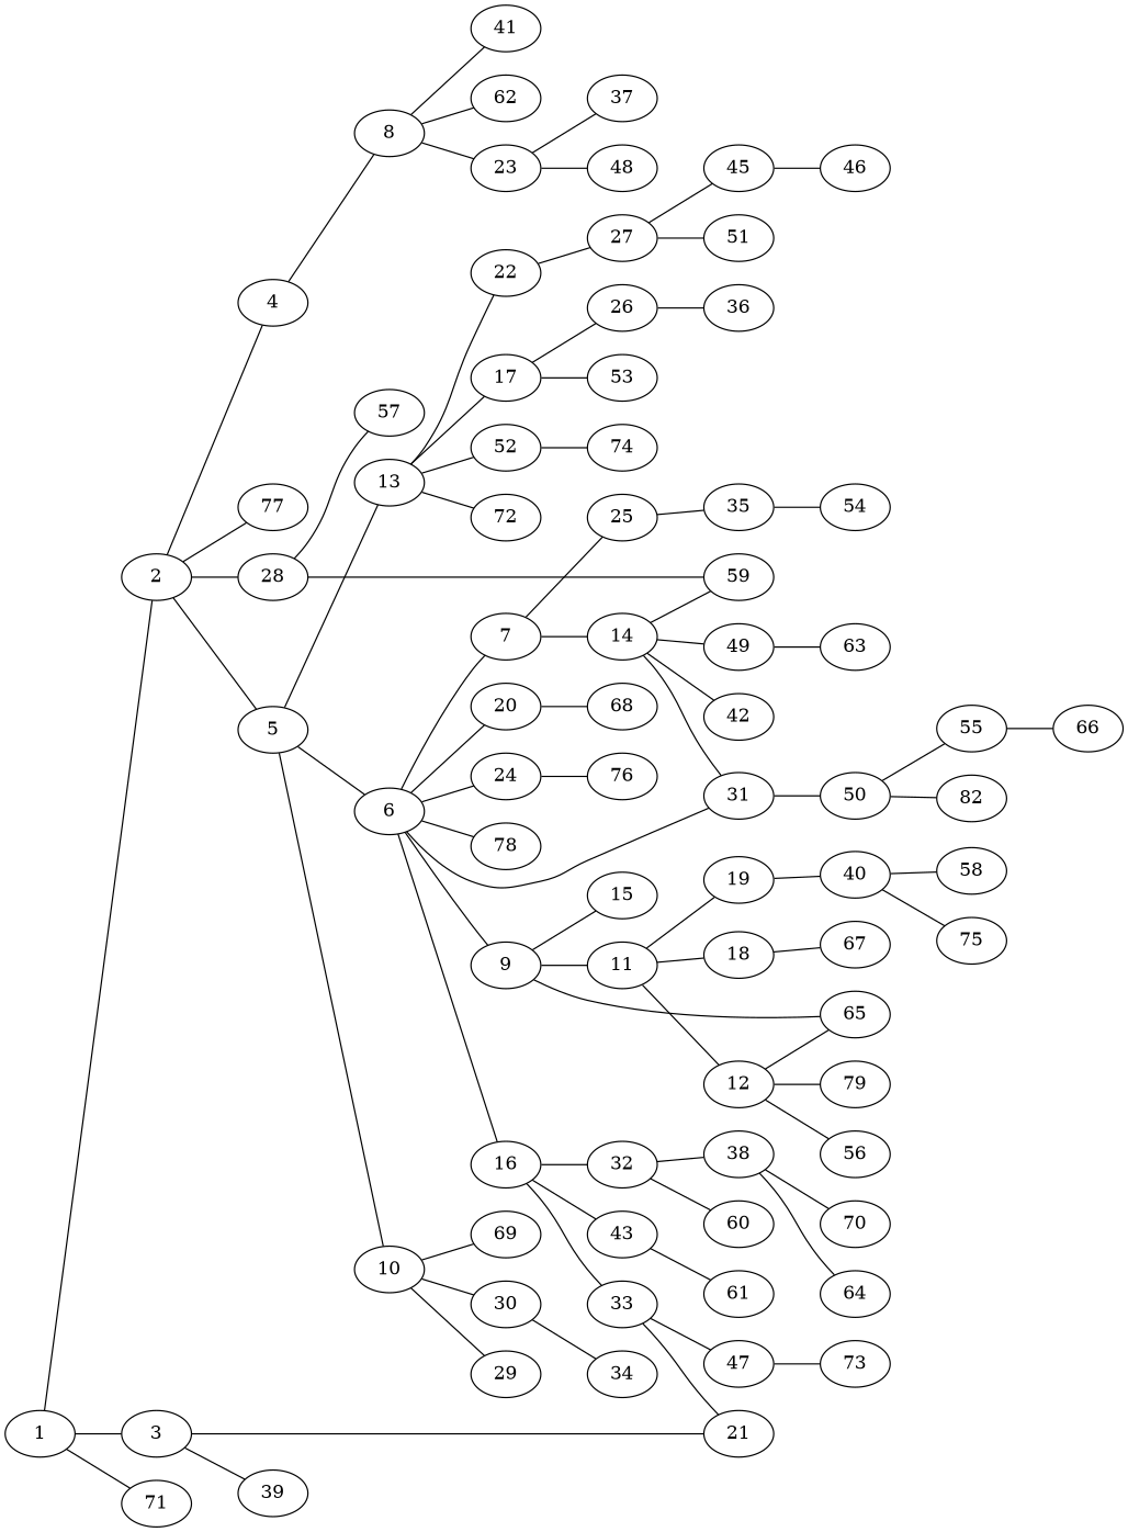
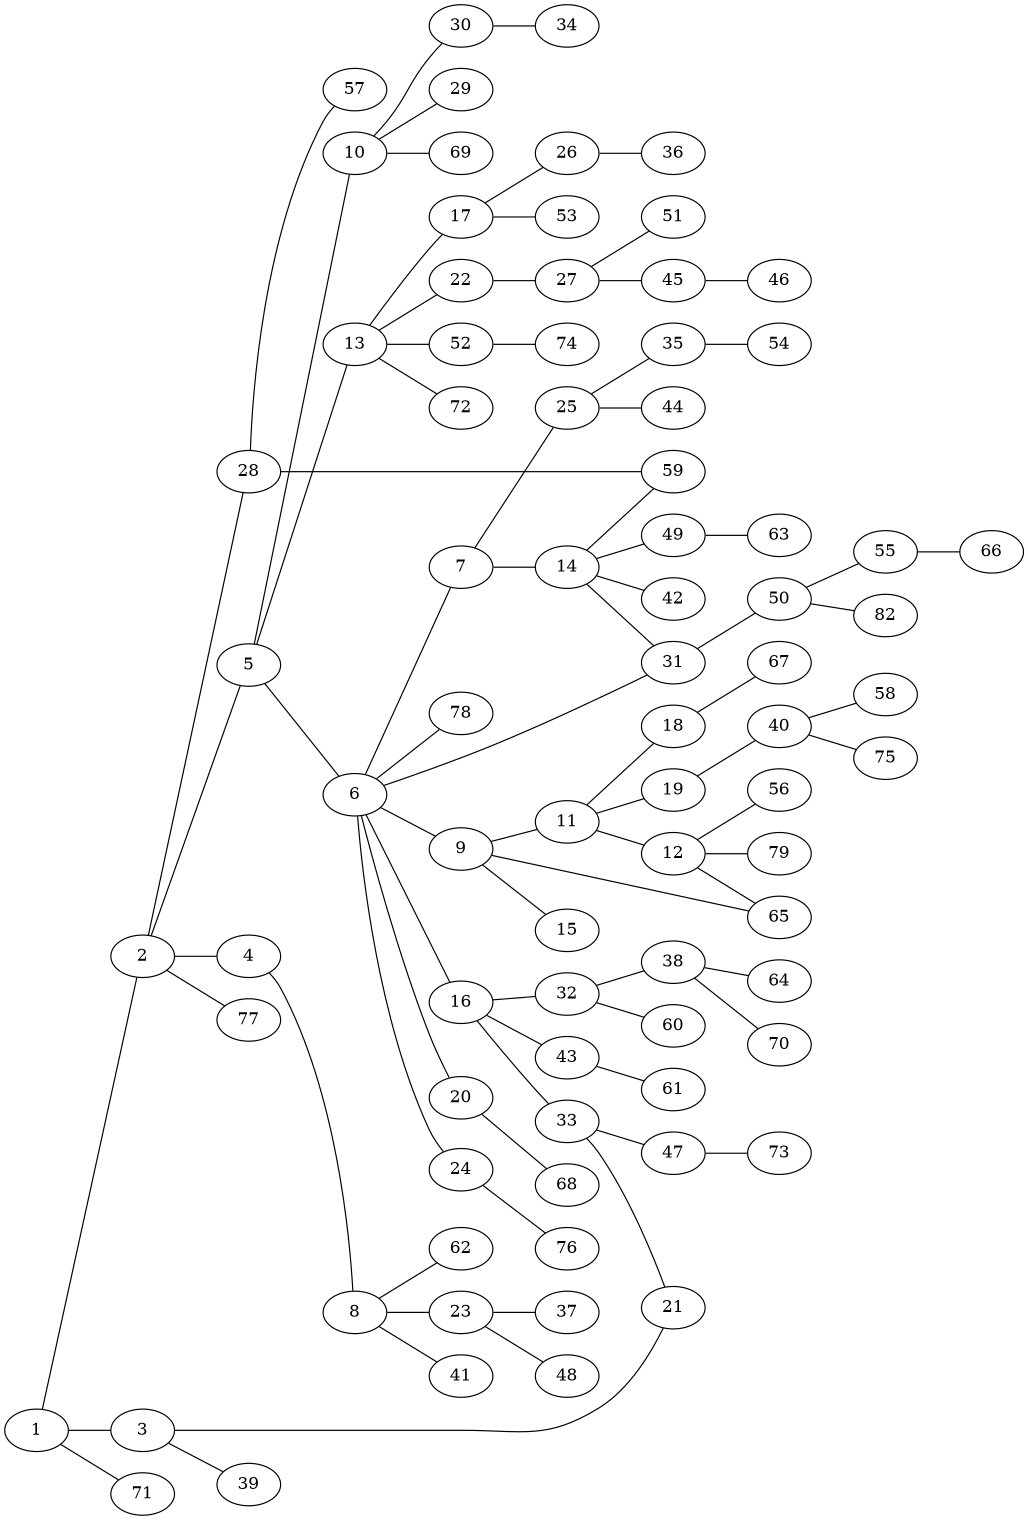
  graph {
    rankdir=LR
    1
    2
    3
    71
    4
    5
    28
    77
    21
    39
    8
    6
    10
    13
    59
    57
    23
    41
    62
    7
    9
    16
    20
    24
    31
    78
    29
    30
    69
    17
    22
    52
    72
    37
    48
    14
    25
    11
    15
    65
    32
    33
    43
    68
    76
    50
    34
    26
    53
    27
    74
    42
    49
    35
+   44
    12
    18
    19
    38
    60
    47
    61
    55
    n64 [label=82]
    63
    54
    56
    79
    67
    40
    58
    75
    36
    45
    51
    64
    70
    73
    46
    66
    1 -- 2
    1 -- 3
    1 -- 71
    2 -- 4
    2 -- 5
    2 -- 28
    2 -- 77
    3 -- 21
    3 -- 39
    4 -- 8
    5 -- 6
    5 -- 10
    5 -- 13
    28 -- 59
    28 -- 57
    8 -- 23
    8 -- 41
    8 -- 62
    6 -- 7
    6 -- 9
    6 -- 16
    6 -- 20
    6 -- 24
    6 -- 31
    6 -- 78
    10 -- 29
    10 -- 30
    10 -- 69
    13 -- 17
    13 -- 22
    13 -- 52
    13 -- 72
    23 -- 37
    23 -- 48
    7 -- 14
    7 -- 25
    9 -- 11
    9 -- 15
    9 -- 65
    16 -- 32
    16 -- 33
    16 -- 43
    20 -- 68
    24 -- 76
    31 -- 50
    30 -- 34
    17 -- 26
    17 -- 53
    22 -- 27
    52 -- 74
    14 -- 59
    14 -- 31
    14 -- 42
    14 -- 49
    25 -- 35
+   25 -- 44
    11 -- 12
    11 -- 18
    11 -- 19
    32 -- 38
    32 -- 60
    33 -- 21
    33 -- 47
    43 -- 61
    50 -- 55
    50 -- n64
    26 -- 36
    27 -- 45
    27 -- 51
    49 -- 63
    35 -- 54
    12 -- 65
    12 -- 56
    12 -- 79
    18 -- 67
    19 -- 40
    38 -- 64
    38 -- 70
    47 -- 73
    55 -- 66
    40 -- 58
    40 -- 75
    45 -- 46
  }
